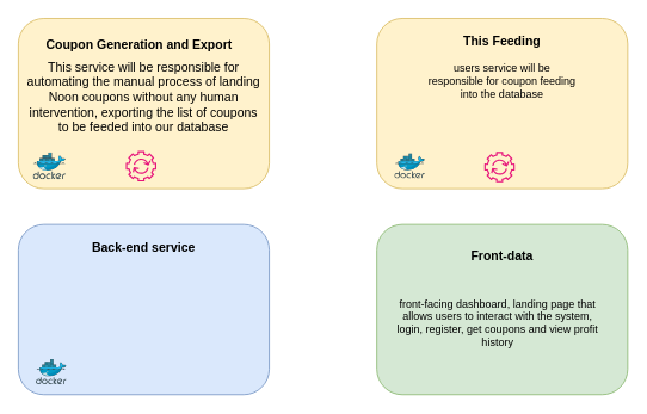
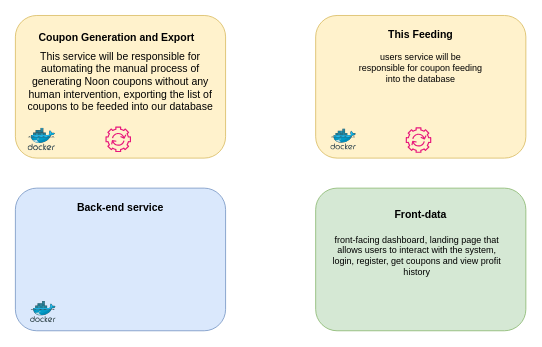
  <mxCell id="0" />
  <mxCell id="1" parent="0" />
  <mxCell id="2" value="" style="rounded=1;whiteSpace=wrap;html=1;fillColor=#fff2cc;strokeColor=#d6b656;" vertex="1" parent="1"><mxGeometry x="20" y="20" width="280" height="190" as="geometry" /></mxCell>
  <mxCell id="3" value="" style="image;sketch=0;aspect=fixed;html=1;points=[];align=center;fontSize=12;image=img/lib/mscae/Docker.svg;" vertex="1" parent="1"><mxGeometry x="36.7" y="170" width="36.59" height="30" as="geometry" /></mxCell>
  <mxCell id="4" value="" style="shape=image;html=1;verticalAlign=top;verticalLabelPosition=bottom;labelBackgroundColor=#ffffff;imageAspect=0;aspect=fixed;image=https://cdn4.iconfinder.com/data/icons/scripting-and-programming-languages/512/Python_logo-128.png;direction=south;rotation=-90;" vertex="1" parent="1"><mxGeometry x="90" y="170" width="30" height="30" as="geometry" /></mxCell>
  <mxCell id="5" value="" style="sketch=0;outlineConnect=0;fontColor=#232F3E;gradientColor=none;fillColor=#E7157B;strokeColor=none;dashed=0;verticalLabelPosition=bottom;verticalAlign=top;align=center;html=1;fontSize=12;fontStyle=0;aspect=fixed;pointerEvents=1;shape=mxgraph.aws4.automation;" vertex="1" parent="1"><mxGeometry x="140" y="168" width="34" height="34" as="geometry" /></mxCell>
  <mxCell id="6" value="Coupon Generation and Export" style="text;strokeColor=none;align=center;fillColor=none;html=1;verticalAlign=middle;whiteSpace=wrap;rounded=0;fontStyle=1;fontSize=14;" vertex="1" parent="1"><mxGeometry x="20" y="30" width="270" height="40" as="geometry" /></mxCell>
- <mxCell id="7" value="This service will be responsible for automating the manual process of landing Noon coupons without any human intervention, exporting the list of coupons to be feeded into our database" style="text;strokeColor=none;align=center;fillColor=none;html=1;verticalAlign=middle;whiteSpace=wrap;rounded=0;fontSize=14;" vertex="1" parent="1"><mxGeometry x="25" y="48" width="270" height="120" as="geometry" /></mxCell>
+ <mxCell id="7" value="This service will be responsible for automating the manual process of generating Noon coupons without any human intervention, exporting the list of coupons to be feeded into our database" style="text;strokeColor=none;align=center;fillColor=none;html=1;verticalAlign=middle;whiteSpace=wrap;rounded=0;fontSize=14;" vertex="1" parent="1"><mxGeometry x="25" y="48" width="270" height="120" as="geometry" /></mxCell>
  <mxCell id="8" value="" style="rounded=1;whiteSpace=wrap;html=1;fillColor=#fff2cc;strokeColor=#d6b656;" vertex="1" parent="1"><mxGeometry x="420" y="20" width="280" height="190" as="geometry" /></mxCell>
  <mxCell id="9" value="" style="image;sketch=0;aspect=fixed;html=1;points=[];align=center;fontSize=12;image=img/lib/mscae/Docker.svg;" vertex="1" parent="1"><mxGeometry x="440" y="171" width="34.15" height="28" as="geometry" /></mxCell>
  <mxCell id="10" value="" style="shape=image;html=1;verticalAlign=top;verticalLabelPosition=bottom;labelBackgroundColor=#ffffff;imageAspect=0;aspect=fixed;image=https://cdn4.iconfinder.com/data/icons/scripting-and-programming-languages/512/Python_logo-128.png;direction=south;rotation=-90;" vertex="1" parent="1"><mxGeometry x="490" y="169" width="30" height="30" as="geometry" /></mxCell>
  <mxCell id="11" value="This Feeding" style="text;strokeColor=none;align=center;fillColor=none;html=1;verticalAlign=middle;whiteSpace=wrap;rounded=0;fontSize=14;fontStyle=1" vertex="1" parent="1"><mxGeometry x="490" y="31" width="140" height="30" as="geometry" /></mxCell>
  <mxCell id="12" value="" style="rounded=1;whiteSpace=wrap;html=1;fillColor=#dae8fc;strokeColor=#6c8ebf;" vertex="1" parent="1"><mxGeometry x="20" y="250" width="280" height="190" as="geometry" /></mxCell>
  <mxCell id="13" value="" style="shape=image;html=1;verticalAlign=top;verticalLabelPosition=bottom;labelBackgroundColor=#ffffff;imageAspect=0;aspect=fixed;image=https://cdn2.iconfinder.com/data/icons/boxicons-logos/24/bxl-django-128.png" vertex="1" parent="1"><mxGeometry x="130" y="400" width="28" height="28" as="geometry" /></mxCell>
  <mxCell id="14" value="" style="image;sketch=0;aspect=fixed;html=1;points=[];align=center;fontSize=12;image=img/lib/mscae/Docker.svg;" vertex="1" parent="1"><mxGeometry x="40" y="401" width="34.15" height="28" as="geometry" /></mxCell>
  <mxCell id="15" value="" style="shape=image;html=1;verticalAlign=top;verticalLabelPosition=bottom;labelBackgroundColor=#ffffff;imageAspect=0;aspect=fixed;image=https://cdn4.iconfinder.com/data/icons/scripting-and-programming-languages/512/Python_logo-128.png;direction=south;rotation=-90;" vertex="1" parent="1"><mxGeometry x="90" y="399" width="30" height="30" as="geometry" /></mxCell>
  <mxCell id="16" value="Back-end service" style="text;strokeColor=none;align=center;fillColor=none;html=1;verticalAlign=middle;whiteSpace=wrap;rounded=0;fontSize=14;fontStyle=1" vertex="1" parent="1"><mxGeometry x="90" y="261" width="140" height="30" as="geometry" /></mxCell>
  <mxCell id="17" value="users service will be responsible for coupon feeding into the database" style="text;strokeColor=none;align=center;fillColor=none;html=1;verticalAlign=middle;whiteSpace=wrap;rounded=0;" vertex="1" parent="1"><mxGeometry x="475" y="70" width="170" height="40" as="geometry" /></mxCell>
  <mxCell id="18" value="" style="sketch=0;outlineConnect=0;fontColor=#232F3E;gradientColor=none;fillColor=#E7157B;strokeColor=none;dashed=0;verticalLabelPosition=bottom;verticalAlign=top;align=center;html=1;fontSize=12;fontStyle=0;aspect=fixed;pointerEvents=1;shape=mxgraph.aws4.automation;" vertex="1" parent="1"><mxGeometry x="540" y="169" width="34" height="34" as="geometry" /></mxCell>
  <mxCell id="19" value="" style="rounded=1;whiteSpace=wrap;html=1;fillColor=#d5e8d4;strokeColor=#82b366;" vertex="1" parent="1"><mxGeometry x="420" y="250" width="280" height="190" as="geometry" /></mxCell>
  <mxCell id="20" value="Front-data" style="text;strokeColor=none;align=center;fillColor=none;html=1;verticalAlign=middle;whiteSpace=wrap;rounded=0;fontSize=14;fontStyle=1" vertex="1" parent="1"><mxGeometry x="490" y="270" width="140" height="30" as="geometry" /></mxCell>
  <mxCell id="21" value="" style="shape=image;html=1;verticalAlign=top;verticalLabelPosition=bottom;labelBackgroundColor=#ffffff;imageAspect=0;aspect=fixed;image=https://cdn2.iconfinder.com/data/icons/boxicons-logos/24/bxl-react-128.png" vertex="1" parent="1"><mxGeometry x="435" y="400" width="40" height="40" as="geometry" /></mxCell>
  <mxCell id="22" value="" style="shape=image;html=1;verticalAlign=top;verticalLabelPosition=bottom;labelBackgroundColor=#ffffff;imageAspect=0;aspect=fixed;image=https://cdn4.iconfinder.com/data/icons/scripting-and-programming-languages/512/js-128.png" vertex="1" parent="1"><mxGeometry x="480" y="405" width="30" height="30" as="geometry" /></mxCell>
- <mxCell id="23" value="front-facing dashboard, landing page that allows users to interact with the system, login, register, get coupons and view profit history" style="text;strokeColor=none;align=center;fillColor=none;html=1;verticalAlign=middle;whiteSpace=wrap;rounded=0;" vertex="1" parent="1"><mxGeometry x="435" y="330" width="240" height="60" as="geometry" /></mxCell>
+ <mxCell id="23" value="front-facing dashboard, landing page that allows users to interact with the system, login, register, get coupons and view profit history" style="text;strokeColor=none;align=center;fillColor=none;html=1;verticalAlign=middle;whiteSpace=wrap;rounded=0;" vertex="1" parent="1"><mxGeometry x="435" y="310" width="240" height="60" as="geometry" /></mxCell>
